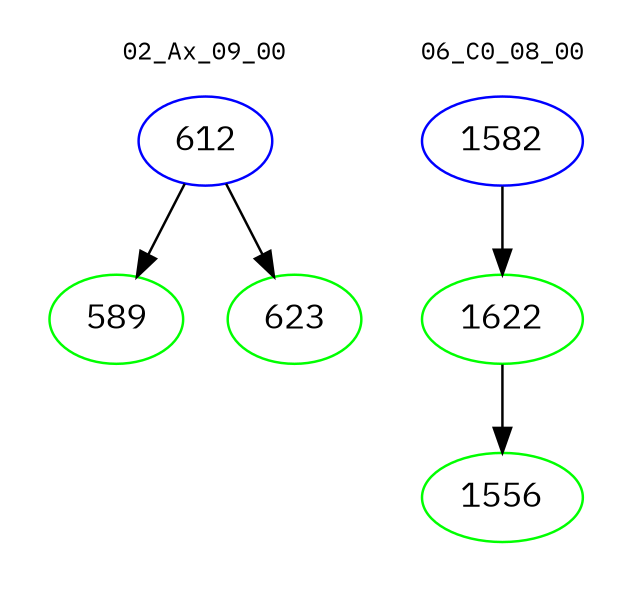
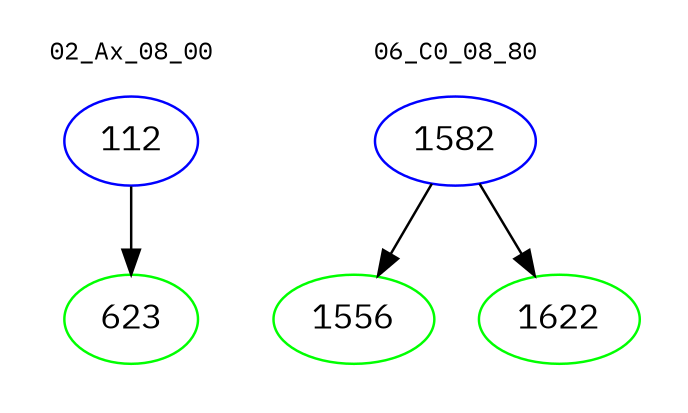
  digraph {
    fontname="IBM Plex Mono"
    node [color=green fontname="IBM Plex Mono"]
    edge [color=black fontname="IBM Plex Mono"]
-   n1 [color=blue label=612]
-   n2 [label=589]
+   n1 [color=blue label=112]
    n3 [label=623]
    n4 [color=blue label=1582]
    n5 [label=1556]
    n6 [label=1622]
    subgraph cluster_1 {
      color=white
      fontsize=10
-     label="02_Ax_09_00"
+     label="02_Ax_08_00"
      n1
-     n2
      n3
    }
    subgraph cluster_2 {
      color=white
      fontsize=10
-     label="06_C0_08_00"
+     label="06_C0_08_80"
      n4
      n5
      n6
    }
-   n1 -> n2
    n1 -> n3
-   n6 -> n5
+   n4 -> n5
    n4 -> n6
  }
